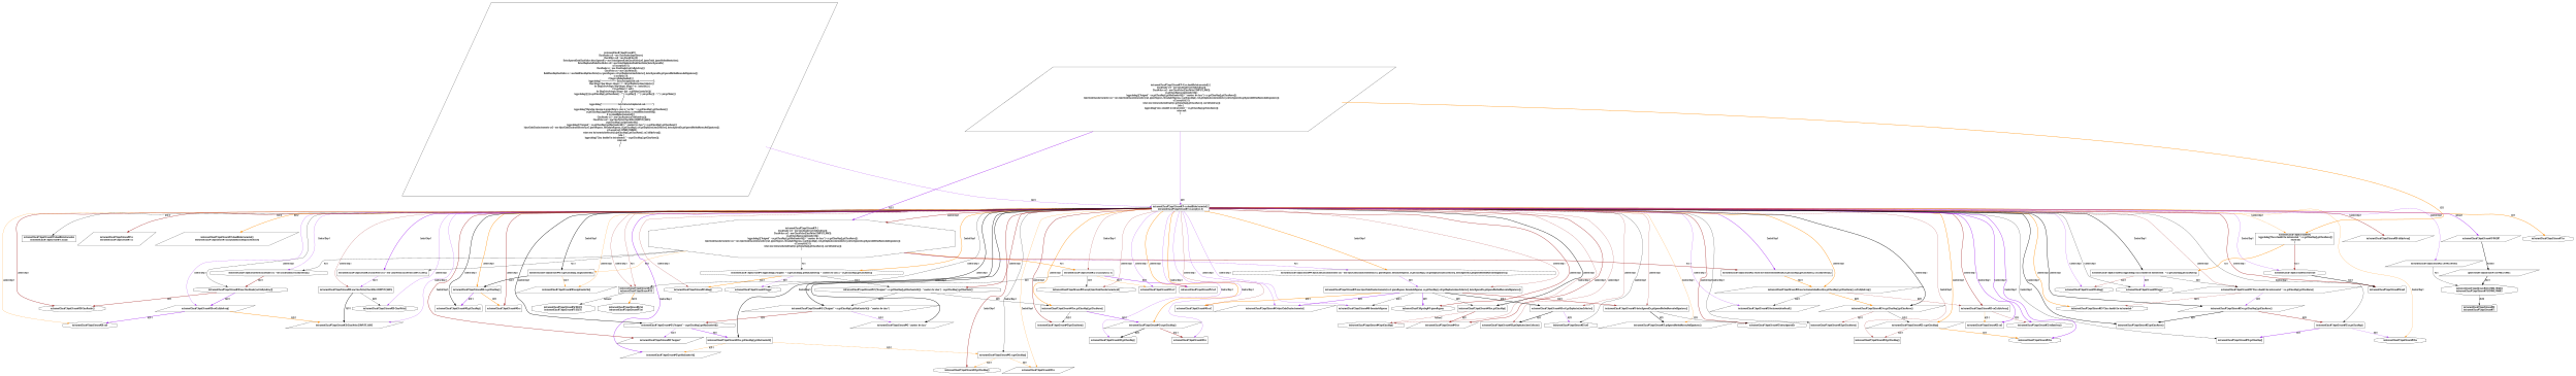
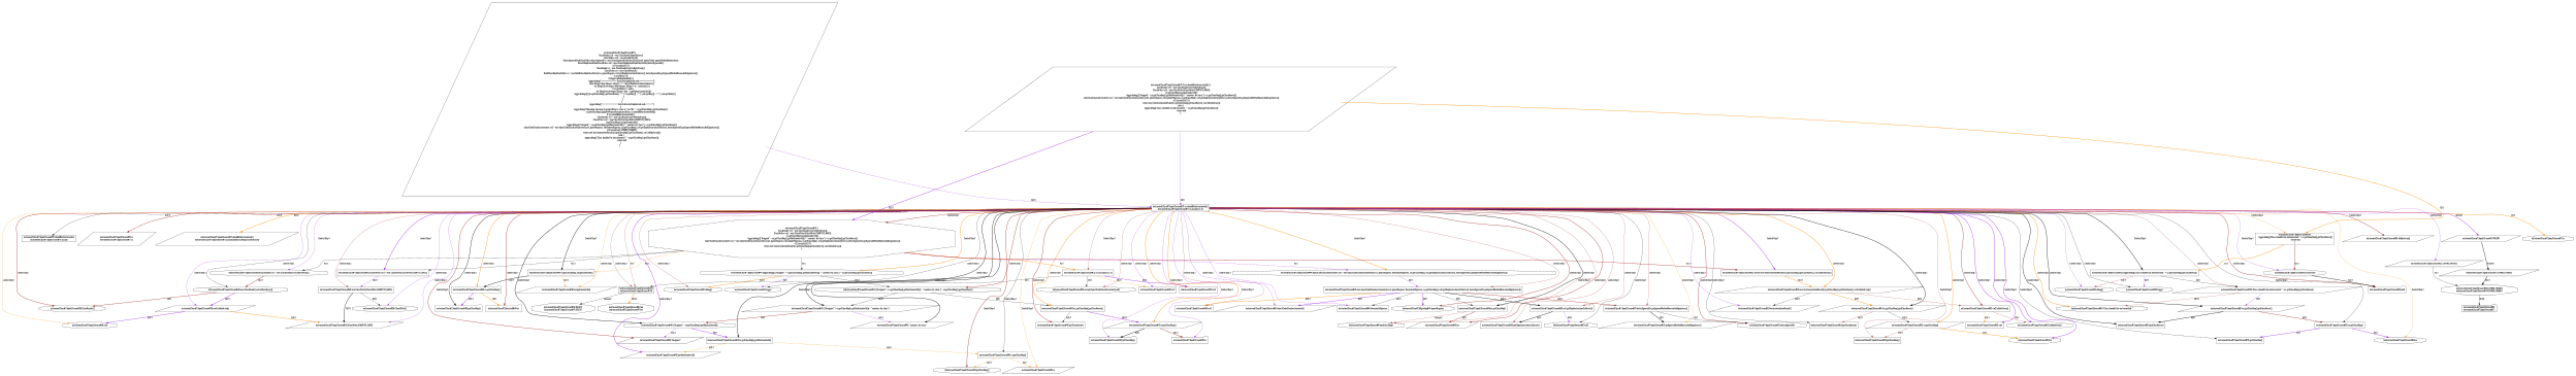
  digraph {
    fontname=Oswald
    node [fontname=Oswald shape=octagon]
    edge [color=black fontname=Oswald style=solid]
    n1 [label="instrumentClass#?,InputStream#52:DELETE\ninstrumentClass#?,InputStream#17:DELETE"]
    n2 [label="instrumentClass#?,InputStream#52:0\ninstrumentClass#?,InputStream#17:0" shape=box]
    n3 [label="instrumentClass#?,InputStream#52:int\ninstrumentClass#?,InputStream#17:int"]
    n4 [label="instrumentClass#?,InputStream#37:cv.shouldBeInstrumented()\ninstrumentClass#?,InputStream#17:cr.accept(cv, 0)" shape=box]
    n5 [label="instrumentClass#?,InputStream#37:shouldBeInstrumented\ninstrumentClass#?,InputStream#17:accept" shape=box]
    n6 [label="instrumentClass#?,InputStream#37:cv\ninstrumentClass#?,InputStream#17:cv" shape=parallelogram]
    n7 [label="instrumentClass#?,InputStream#37:shouldBeInstrumented()\ninstrumentClass#?,InputStream#17:accept(BuildClassMapClassVisitor,int)" shape=parallelogram]
    n8 [label="instrumentClass#?,InputStream#37:\{\n    ClassReader cr2 = new ClassReader(cw0.toByteArray());\n    ClassWriter cw2 = new ClassWriter(ClassWriter.COMPUTE_MAXS);\n    cv.getClassMap().assignCounterIds();\n    logger.debug(((\"Assigned \" + cv.getClassMap().getMaxCounterId()) + \" counters for class:\") + cv.getClassMap().getClassName());\n    InjectCodeClassInstrumenter cv2 = new InjectCodeClassInstrumenter(cw2, ignoreRegexes, threadsafeRigorous, cv.getClassMap(), cv0.getDuplicatesLinesCollector(), detectIgnoredCv.getIgnoredMethodNamesAndSignatures());\n    cr2.accept(cv2, 0);\n    return new InstrumentationResult(cv.getClassMap().getClassName(), cw2.toByteArray());\n\}"]
    n9 [label="instrumentClass#?,InputStream#38:ClassReader cr2 = new ClassReader(cw0.toByteArray())"]
    n10 [label="instrumentClass#?,InputStream#38:new ClassReader(cw0.toByteArray())"]
    n11 [label="instrumentClass#?,InputStream#38:ClassReader()"]
    n12 [label="instrumentClass#?,InputStream#38:cw0.toByteArray()" shape=parallelogram]
    n13 [label="instrumentClass#?,InputStream#38:toByteArray()" shape=parallelogram]
    n14 [label="instrumentClass#?,InputStream#38:cw0"]
    n15 [label="instrumentClass#?,InputStream#39:ClassWriter cw2 = new ClassWriter(ClassWriter.COMPUTE_MAXS)" shape=folder]
    n16 [label="instrumentClass#?,InputStream#39:new ClassWriter(ClassWriter.COMPUTE_MAXS)" shape=box]
    n17 [label="instrumentClass#?,InputStream#39:ClassWriter()"]
    n18 [label="instrumentClass#?,InputStream#39:ClassWriter.COMPUTE_MAXS" shape=parallelogram]
    n19 [label="instrumentClass#?,InputStream#40:cv.getClassMap().assignCounterIds()" shape=folder]
    n20 [label="instrumentClass#?,InputStream#40:assignCounterIds()" shape=parallelogram]
    n21 [label="instrumentClass#?,InputStream#40:cv.getClassMap()" shape=folder]
    n22 [label="instrumentClass#?,InputStream#40:getClassMap()" shape=folder]
-   n23 [label="instrumentClass#?,InputStream#40:cv" shape=folder]
+   n23 [label="instrumentClass#?,Detected#40:cv" shape=folder]
    n24 [label="instrumentClass#?,InputStream#41:logger.debug(((\"Assigned \" + cv.getClassMap().getMaxCounterId()) + \" counters for class:\") + cv.getClassMap().getClassName())"]
    n25 [label="instrumentClass#?,InputStream#41:debug()"]
    n26 [label="instrumentClass#?,InputStream#41:logger"]
    n27 [label="instrumentClass#?,InputStream#42:((\"Assigned \" + cv.getClassMap().getMaxCounterId()) + \" counters for class:\") + cv.getClassMap().getClassName()"]
    n28 [label="instrumentClass#?,InputStream#42:((\"Assigned \" + cv.getClassMap().getMaxCounterId()) + \" counters for class:\")" shape=parallelogram]
    n29 [label="instrumentClass#?,InputStream#42:(\"Assigned \" + cv.getClassMap().getMaxCounterId())"]
    n30 [label="instrumentClass#?,InputStream#42:\"Assigned \"" shape=parallelogram]
    n31 [label="instrumentClass#?,InputStream#42:cv.getClassMap().getMaxCounterId()" shape=box]
    n32 [label="instrumentClass#?,InputStream#42:getMaxCounterId()" shape=parallelogram]
    n33 [label="instrumentClass#?,InputStream#42:cv.getClassMap()" shape=folder]
    n34 [label="instrumentClass#?,InputStream#42:getClassMap()"]
    n35 [label="instrumentClass#?,InputStream#42:cv" shape=parallelogram]
    n36 [label="instrumentClass#?,InputStream#42:\" counters for class:\"" shape=parallelogram]
    n37 [label="instrumentClass#?,InputStream#43:cv.getClassMap().getClassName()" shape=box]
    n38 [label="instrumentClass#?,InputStream#43:getClassName()" shape=box]
    n39 [label="instrumentClass#?,InputStream#43:cv.getClassMap()" shape=parallelogram]
    n40 [label="instrumentClass#?,InputStream#43:getClassMap()" shape=folder]
    n41 [label="instrumentClass#?,InputStream#43:cv" shape=folder]
    n42 [label="instrumentClass#?,InputStream#44:InjectCodeClassInstrumenter cv2 = new InjectCodeClassInstrumenter(cw2, ignoreRegexes, threadsafeRigorous, cv.getClassMap(), cv0.getDuplicatesLinesCollector(), detectIgnoredCv.getIgnoredMethodNamesAndSignatures())"]
    n43 [label="instrumentClass#?,InputStream#45:new InjectCodeClassInstrumenter(cw2, ignoreRegexes, threadsafeRigorous, cv.getClassMap(), cv0.getDuplicatesLinesCollector(), detectIgnoredCv.getIgnoredMethodNamesAndSignatures())" shape=box]
    n44 [label="instrumentClass#?,InputStream#45:InjectCodeClassInstrumenter()" shape=parallelogram]
    n45 [label="instrumentClass#?,InputStream#46:cw2" shape=box]
    n46 [label="instrumentClass#?,Migrating#47:ignoreRegexes"]
    n47 [label="instrumentClass#?,InputStream#48:threadsafeRigorous" shape=box]
    n48 [label="instrumentClass#?,InputStream#49:cv.getClassMap()" shape=folder]
    n49 [label="instrumentClass#?,InputStream#49:getClassMap()"]
    n50 [label="instrumentClass#?,InputStream#49:cv" shape=parallelogram]
    n51 [label="instrumentClass#?,InputStream#50:cv0.getDuplicatesLinesCollector()" shape=folder]
    n52 [label="instrumentClass#?,InputStream#50:getDuplicatesLinesCollector()" shape=box]
    n53 [label="instrumentClass#?,InputStream#50:cv0"]
    n54 [label="instrumentClass#?,InputStream#51:detectIgnoredCv.getIgnoredMethodNamesAndSignatures()" shape=box]
    n55 [label="instrumentClass#?,InputStream#51:getIgnoredMethodNamesAndSignatures()" shape=parallelogram]
    n56 [label="instrumentClass#?,InputStream#51:detectIgnoredCv"]
    n57 [label="instrumentClass#?,InputStream#52:cr2.accept(cv2, 0)" shape=box]
    n58 [label="instrumentClass#?,InputStream#52:accept(InjectCodeClassInstrumenter,int)"]
    n59 [label="instrumentClass#?,InputStream#52:cr2" shape=box]
    n60 [label="instrumentClass#?,InputStream#52:cv2" shape=box]
    n61 [label="instrumentClass#?,InputStream#53:return new InstrumentationResult(cv.getClassMap().getClassName(), cw2.toByteArray())" shape=box]
    n62 [label="instrumentClass#?,InputStream#53:new InstrumentationResult(cv.getClassMap().getClassName(), cw2.toByteArray())" shape=parallelogram]
    n63 [label="instrumentClass#?,InputStream#53:InstrumentationResult()" shape=parallelogram]
    n64 [label="instrumentClass#?,InputStream#53:cv.getClassMap().getClassName()" shape=parallelogram]
    n65 [label="instrumentClass#?,InputStream#53:getClassName()" shape=folder]
    n66 [label="instrumentClass#?,InputStream#53:cv.getClassMap()" shape=parallelogram]
    n67 [label="instrumentClass#?,InputStream#53:getClassMap()" shape=box]
    n68 [label="instrumentClass#?,InputStream#53:cv"]
    n69 [label="instrumentClass#?,InputStream#53:cw2.toByteArray()" shape=box]
    n70 [label="instrumentClass#?,InputStream#53:toByteArray()"]
    n71 [label="instrumentClass#?,InputStream#53:cw2" shape=box]
    n72 [label="instrumentClass#?,InputStream#54:\{\n    logger.debug(\"Class shouldn't be instrumented: \" + cv.getClassMap().getClassName());\n    return null;\n\}" shape=folder]
    n73 [label="instrumentClass#?,InputStream#55:logger.debug(\"Class shouldn't be instrumented: \" + cv.getClassMap().getClassName())" shape=box]
    n74 [label="instrumentClass#?,InputStream#55:debug()"]
    n75 [label="instrumentClass#?,InputStream#55:logger"]
    n76 [label="instrumentClass#?,InputStream#55:\"Class shouldn't be instrumented: \" + cv.getClassMap().getClassName()" shape=parallelogram]
    n77 [label="instrumentClass#?,InputStream#55:\"Class shouldn't be instrumented: \""]
    n78 [label="instrumentClass#?,InputStream#55:cv.getClassMap().getClassName()" shape=parallelogram]
    n79 [label="instrumentClass#?,InputStream#55:getClassName()" shape=folder]
    n80 [label="instrumentClass#?,InputStream#55:cv.getClassMap()" shape=box]
    n81 [label="instrumentClass#?,InputStream#55:getClassMap()" shape=box]
    n82 [label="instrumentClass#?,InputStream#55:cv"]
    n83 [label="instrumentClass#?,InputStream#56:return null"]
    n84 [label="instrumentClass#?,InputStream#56:null" shape=folder]
    n85 [label="instrumentClass#?,InputStream#52:EXPAND_FRAMES" shape=parallelogram]
    n86 [label="instrumentClass#?,InputStream#17:cr"]
    n87 [label="instrumentClass#?,InputStream#17:INSERT" shape=parallelogram]
    n88 [label="instrumentClass#?,InputStream#52:EXPAND_FRAMES\ninstrumentClass#?,InputStream#17:EXPAND_FRAMES"]
-   n89 [label="ignoreTrivial#?,InputStream#17:EXPAND_FRAMES" shape=parallelogram]
+   n89 [label="instrumentClass#?,InputStream#17:EXPAND_FRAMES" shape=parallelogram]
    n90 [label="instrumentClass#?,InputStream#37:if (cv.shouldBeInstrumented()) \{\n    ClassReader cr2 = new ClassReader(cw0.toByteArray());\n    ClassWriter cw2 = new ClassWriter(ClassWriter.COMPUTE_MAXS);\n    cv.getClassMap().assignCounterIds();\n    logger.debug(((\"Assigned \" + cv.getClassMap().getMaxCounterId()) + \" counters for class:\") + cv.getClassMap().getClassName());\n    InjectCodeClassInstrumenter cv2 = new InjectCodeClassInstrumenter(cw2, ignoreRegexes, threadsafeRigorous, cv.getClassMap(), cv0.getDuplicatesLinesCollector(), detectIgnoredCv.getIgnoredMethodNamesAndSignatures());\n    cr2.accept(cv2, 0);\n    return new InstrumentationResult(cv.getClassMap().getClassName(), cw2.toByteArray());\n\} else \{\n    logger.debug(\"Class shouldn't be instrumented: \" + cv.getClassMap().getClassName());\n    return null;\n\}" shape=parallelogram]
    n91 [label="instrumentClass#?,InputStream#52:\ninstrumentClass#?,InputStream#17:" shape=folder]
    n92 [label="instrumentClass#?,InputStream#2:\{\n    ClassReader cr0 = new ClassReader(inputStream);\n    ClassWriter cw0 = new ClassWriter(0);\n    DetectIgnoredCodeClassVisitor detectIgnoredCv = new DetectIgnoredCodeClassVisitor(cw0, ignoreTrivial, ignoreMethodAnnotations);\n    DetectDuplicatedCodeClassVisitor cv0 = new DetectDuplicatedCodeClassVisitor(detectIgnoredCv);\n    cr0.accept(cv0, 0);\n    ClassReader cr = new ClassReader(cw0.toByteArray());\n    ClassWriter cw = new ClassWriter(0);\n    BuildClassMapClassVisitor cv = new BuildClassMapClassVisitor(cw, ignoreRegexes, cv0.getDuplicatesLinesCollector(), detectIgnoredCv.getIgnoredMethodNamesAndSignatures());\n    cr.accept(cv, 0);\n    if (logger.isDebugEnabled()) \{\n        logger.debug(\"=============== Detected duplicated code =============\");\n        Map<Integer, Map<Integer, Integer>> l = cv0.getDuplicatesLinesCollector();\n        for (Map.Entry<Integer, Map<Integer, Integer>> m : l.entrySet()) \{\n            if (m.getValue() != null) \{\n                for (Map.Entry<Integer, Integer> pair : m.getValue().entrySet()) \{\n                    logger.debug((((((cv.getClassMap().getClassName() + \":\") + m.getKey()) + \" \") + pair.getKey()) + \"->\") + pair.getValue());\n                \}\n            \}\n        \}\n        logger.debug(\"=============== End of detected duplicated code ======\");\n    \}\n    logger.debug(\"Migrating classmap in projectData to store in *.ser file: \" + cv.getClassMap().getClassName());\n    cv.getClassMap().applyOnProjectData(projectData, cv.shouldBeInstrumented());\n    if (cv.shouldBeInstrumented()) \{\n        ClassReader cr2 = new ClassReader(cw0.toByteArray());\n        ClassWriter cw2 = new ClassWriter(ClassWriter.COMPUTE_MAXS);\n        cv.getClassMap().assignCounterIds();\n        logger.debug(((\"Assigned \" + cv.getClassMap().getMaxCounterId()) + \" counters for class:\") + cv.getClassMap().getClassName());\n        InjectCodeClassInstrumenter cv2 = new InjectCodeClassInstrumenter(cw2, ignoreRegexes, threadsafeRigorous, cv.getClassMap(), cv0.getDuplicatesLinesCollector(), detectIgnoredCv.getIgnoredMethodNamesAndSignatures());\n        cr2.accept(cv2, EXPAND_FRAMES);\n        return new InstrumentationResult(cv.getClassMap().getClassName(), cw2.toByteArray());\n    \} else \{\n        logger.debug(\"Class shouldn't be instrumented: \" + cv.getClassMap().getClassName());\n        return null;\n    \}\n\}" shape=parallelogram]
    n2 -> n1 [label="Action:2"]
    n2 -> n3 [color=darkorange label="AST:2" style=bold]
    n4 -> n2 [color=brown label="Control Dep:1"]
    n4 -> n2 [color=brown label="AST:1"]
    n4 -> n5 [label="AST:2"]
    n4 -> n6 [color=brown label="AST:2" style=bold]
    n4 -> n7 [color=darkorange label="AST:2" style=bold]
    n4 -> n8 [color=brown label="Control Dep:1" style=bold]
    n4 -> n9 [color=purple label="Control Dep:1"]
    n4 -> n10 [label="Control Dep:1"]
    n4 -> n11 [color=brown label="Control Dep:1" style=bold]
    n4 -> n12 [color=purple label="Control Dep:1"]
    n4 -> n13 [color=brown label="Control Dep:1" style=bold]
    n4 -> n14 [color=darkorange label="Control Dep:1"]
    n4 -> n15 [color=purple label="Control Dep:1" style=bold]
    n4 -> n16 [color=brown label="Control Dep:1"]
    n4 -> n17 [color=purple label="Control Dep:1"]
    n4 -> n18 [color=purple label="Control Dep:1"]
    n4 -> n19 [label="Control Dep:1" style=bold]
    n4 -> n20 [color=darkorange label="Control Dep:1"]
    n4 -> n21 [color=darkorange label="Control Dep:1" style=bold]
    n4 -> n22 [label="Control Dep:1" style=bold]
    n4 -> n23 [color=brown label="Control Dep:1" style=bold]
    n4 -> n24 [color=darkorange label="Control Dep:1" style=bold]
    n4 -> n25 [color=brown label="Control Dep:1"]
    n4 -> n26 [label="Control Dep:1"]
    n4 -> n27 [color=brown label="Control Dep:1" style=bold]
    n4 -> n28 [label="Control Dep:1" style=bold]
    n4 -> n29 [label="Control Dep:1" style=bold]
    n4 -> n30 [color=brown label="Control Dep:1" style=bold]
    n4 -> n31 [label="Control Dep:1" style=bold]
    n4 -> n32 [color=purple label="Control Dep:1" style=bold]
    n4 -> n33 [label="Control Dep:1"]
    n4 -> n34 [color=brown label="Control Dep:1" style=bold]
    n4 -> n35 [color=darkorange label="Control Dep:1"]
    n4 -> n36 [label="Control Dep:1" style=bold]
    n4 -> n37 [color=darkorange label="Control Dep:1" style=bold]
    n4 -> n38 [color=brown label="Control Dep:1" style=bold]
    n4 -> n39 [color=darkorange label="Control Dep:1" style=bold]
    n4 -> n40 [color=purple label="Control Dep:1"]
    n4 -> n41 [color=purple label="Control Dep:1"]
    n4 -> n42 [color=darkorange label="Control Dep:1" style=bold]
    n4 -> n43 [color=brown label="Control Dep:1"]
    n4 -> n44 [color=purple label="Control Dep:1"]
    n4 -> n45 [color=brown label="Control Dep:1"]
    n4 -> n46 [color=brown label="Control Dep:1" style=bold]
    n4 -> n47 [color=purple label="Control Dep:1"]
    n4 -> n48 [label="Control Dep:1" style=bold]
    n4 -> n49 [color=brown label="Control Dep:1"]
    n4 -> n50 [color=brown label="Control Dep:1" style=bold]
    n4 -> n51 [color=brown label="Control Dep:1"]
    n4 -> n52 [color=brown label="Control Dep:1"]
    n4 -> n53 [label="Control Dep:1"]
    n4 -> n54 [color=brown label="Control Dep:1"]
    n4 -> n55 [color=darkorange label="Control Dep:1"]
    n4 -> n56 [color=brown label="Control Dep:1" style=bold]
    n4 -> n57 [color=brown label="Control Dep:1"]
    n4 -> n58 [color=brown label="Control Dep:1"]
    n4 -> n59 [color=purple label="Control Dep:1"]
    n4 -> n60 [color=darkorange label="Control Dep:1" style=bold]
    n4 -> n61 [color=purple label="Control Dep:1" style=bold]
    n4 -> n62 [color=darkorange label="Control Dep:1" style=bold]
    n4 -> n63 [color=purple label="Control Dep:1"]
    n4 -> n64 [label="Control Dep:1" style=bold]
    n4 -> n65 [label="Control Dep:1"]
    n4 -> n66 [color=darkorange label="Control Dep:1" style=bold]
    n4 -> n67 [color=brown label="Control Dep:1"]
    n4 -> n68 [color=purple label="Control Dep:1" style=bold]
    n4 -> n69 [color=brown label="Control Dep:1" style=bold]
    n4 -> n70 [color=purple label="Control Dep:1" style=bold]
    n4 -> n71 [color=purple label="Control Dep:1" style=bold]
    n4 -> n72 [color=darkorange label="Control Dep:1"]
    n4 -> n73 [label="Control Dep:1" style=bold]
    n4 -> n74 [color=purple label="Control Dep:1"]
    n4 -> n75 [label="Control Dep:1"]
    n4 -> n76 [color=brown label="Control Dep:1"]
    n4 -> n77 [color=darkorange label="Control Dep:1" style=bold]
    n4 -> n78 [label="Control Dep:1" style=bold]
    n4 -> n79 [label="Control Dep:1" style=bold]
    n4 -> n80 [label="Control Dep:1"]
    n4 -> n81 [label="Control Dep:1"]
    n4 -> n82 [color=darkorange label="Control Dep:1"]
    n4 -> n83 [color=purple label="Control Dep:1"]
    n4 -> n84 [color=brown label="Control Dep:1" style=bold]
    n4 -> n85 [color=purple label="Control Dep:1"]
    n4 -> n86 [color=darkorange label="AST:1" style=bold]
    n4 -> n87 [color=purple label="Action:1" style=bold]
    n8 -> n9 [label="AST:1"]
    n8 -> n15 [label="AST:1"]
    n8 -> n19 [color=darkorange label="AST:1"]
    n8 -> n24 [label="AST:1"]
    n8 -> n42 [color=purple label="AST:1"]
    n8 -> n57 [color=darkorange label="AST:1" style=bold]
    n8 -> n61 [color=brown label="AST:1" style=bold]
    n9 -> n10 [color=brown label="AST:1" style=bold]
    n10 -> n11 [color=brown label="AST:1" style=bold]
    n10 -> n12 [color=purple label="AST:1" style=bold]
    n12 -> n14 [color=purple label="AST:1" style=bold]
    n12 -> n18 [color=darkorange label="AST:1" style=bold]
    n15 -> n16 [color=purple label="AST:1"]
    n16 -> n17 [label="AST:1"]
    n16 -> n18 [label="AST:1" style=bold]
    n19 -> n20 [color=darkorange label="AST:1"]
    n19 -> n21 [label="AST:1" style=bold]
    n21 -> n22 [color=purple label="AST:1" style=bold]
    n21 -> n23 [color=darkorange label="AST:1" style=bold]
    n24 -> n25 [color=darkorange label="AST:1" style=bold]
    n24 -> n26 [color=purple label="AST:1"]
    n24 -> n27 [label="AST:1"]
    n27 -> n28 [label="AST:1"]
    n27 -> n37 [label="AST:1"]
    n28 -> n29 [color=brown label="AST:1" style=bold]
    n28 -> n36 [color=purple label="AST:1"]
    n29 -> n30 [color=purple label="AST:1"]
    n29 -> n31 [color=purple label="AST:1" style=bold]
    n31 -> n32 [color=darkorange label="AST:1"]
    n31 -> n33 [color=darkorange label="AST:1"]
    n33 -> n34 [color=darkorange label="AST:1"]
    n33 -> n35 [color=darkorange label="AST:1"]
    n37 -> n38 [label="AST:1"]
    n37 -> n39 [color=purple label="AST:1" style=bold]
    n39 -> n40 [label="AST:1" style=bold]
    n39 -> n41 [color=brown label="AST:1" style=bold]
    n42 -> n43 [color=purple label="AST:1"]
    n43 -> n44 [color=purple label="AST:1" style=bold]
    n43 -> n45 [color=darkorange label="AST:1" style=bold]
    n43 -> n46 [color=purple label="AST:1" style=bold]
    n43 -> n47 [label="AST:1"]
    n43 -> n48 [label="AST:1"]
    n43 -> n51 [label="AST:1" style=bold]
    n43 -> n54 [color=brown label="AST:1" style=bold]
    n48 -> n49 [color=brown label="Action:2"]
    n48 -> n50 [color=brown label="AST:1" style=bold]
    n51 -> n52 [label="AST:1" style=bold]
    n51 -> n53 [color=purple label="AST:1"]
    n54 -> n55 [label="AST:1" style=bold]
    n54 -> n56 [label="AST:1"]
    n57 -> n2 [label="AST:1"]
    n57 -> n58 [label="AST:1"]
    n57 -> n59 [color=darkorange label="AST:1"]
    n57 -> n60 [color=purple label="AST:1" style=bold]
    n61 -> n62 [color=darkorange label="AST:1" style=bold]
    n62 -> n63 [label="AST:1"]
    n62 -> n64 [color=darkorange label="AST:1" style=bold]
    n62 -> n69 [color=brown label="AST:1"]
    n64 -> n65 [color=brown label="AST:1"]
    n64 -> n66 [label="AST:1"]
    n66 -> n67 [color=brown label="AST:1"]
    n66 -> n68 [color=darkorange label="AST:1" style=bold]
    n69 -> n70 [color=brown label="AST:1"]
    n69 -> n71 [color=darkorange label="AST:1"]
    n72 -> n73 [color=darkorange label="AST:1" style=bold]
    n72 -> n83 [color=brown label="AST:1" style=bold]
    n73 -> n74 [color=brown label="AST:1"]
    n73 -> n75 [color=purple label="AST:1"]
    n73 -> n76 [label="AST:1"]
    n76 -> n77 [color=brown label="AST:1"]
    n76 -> n78 [color=purple label="AST:1"]
    n78 -> n79 [label="AST:1" style=bold]
    n78 -> n80 [color=brown label="AST:1" style=bold]
    n80 -> n81 [color=purple label="AST:1" style=bold]
-   n80 -> n82 [color=purple label="AST:1"]
+   n80 -> n82 [color=purple label="AST:1" style=bold]
    n83 -> n84 [label="AST:1" style=bold]
    n85 -> n88 [label="AST:1"]
    n87 -> n89 [label="Action:1" style=bold]
    n88 -> n91 [label="AST:2"]
    n89 -> n88 [label="AST:1" style=bold]
    n90 -> n4 [color=purple label="AST:1"]
    n90 -> n8 [color=purple label="AST:1" style=bold]
    n90 -> n72 [color=darkorange label="AST:1" style=bold]
    n92 -> n4 [color=purple label="AST:1"]
  }
